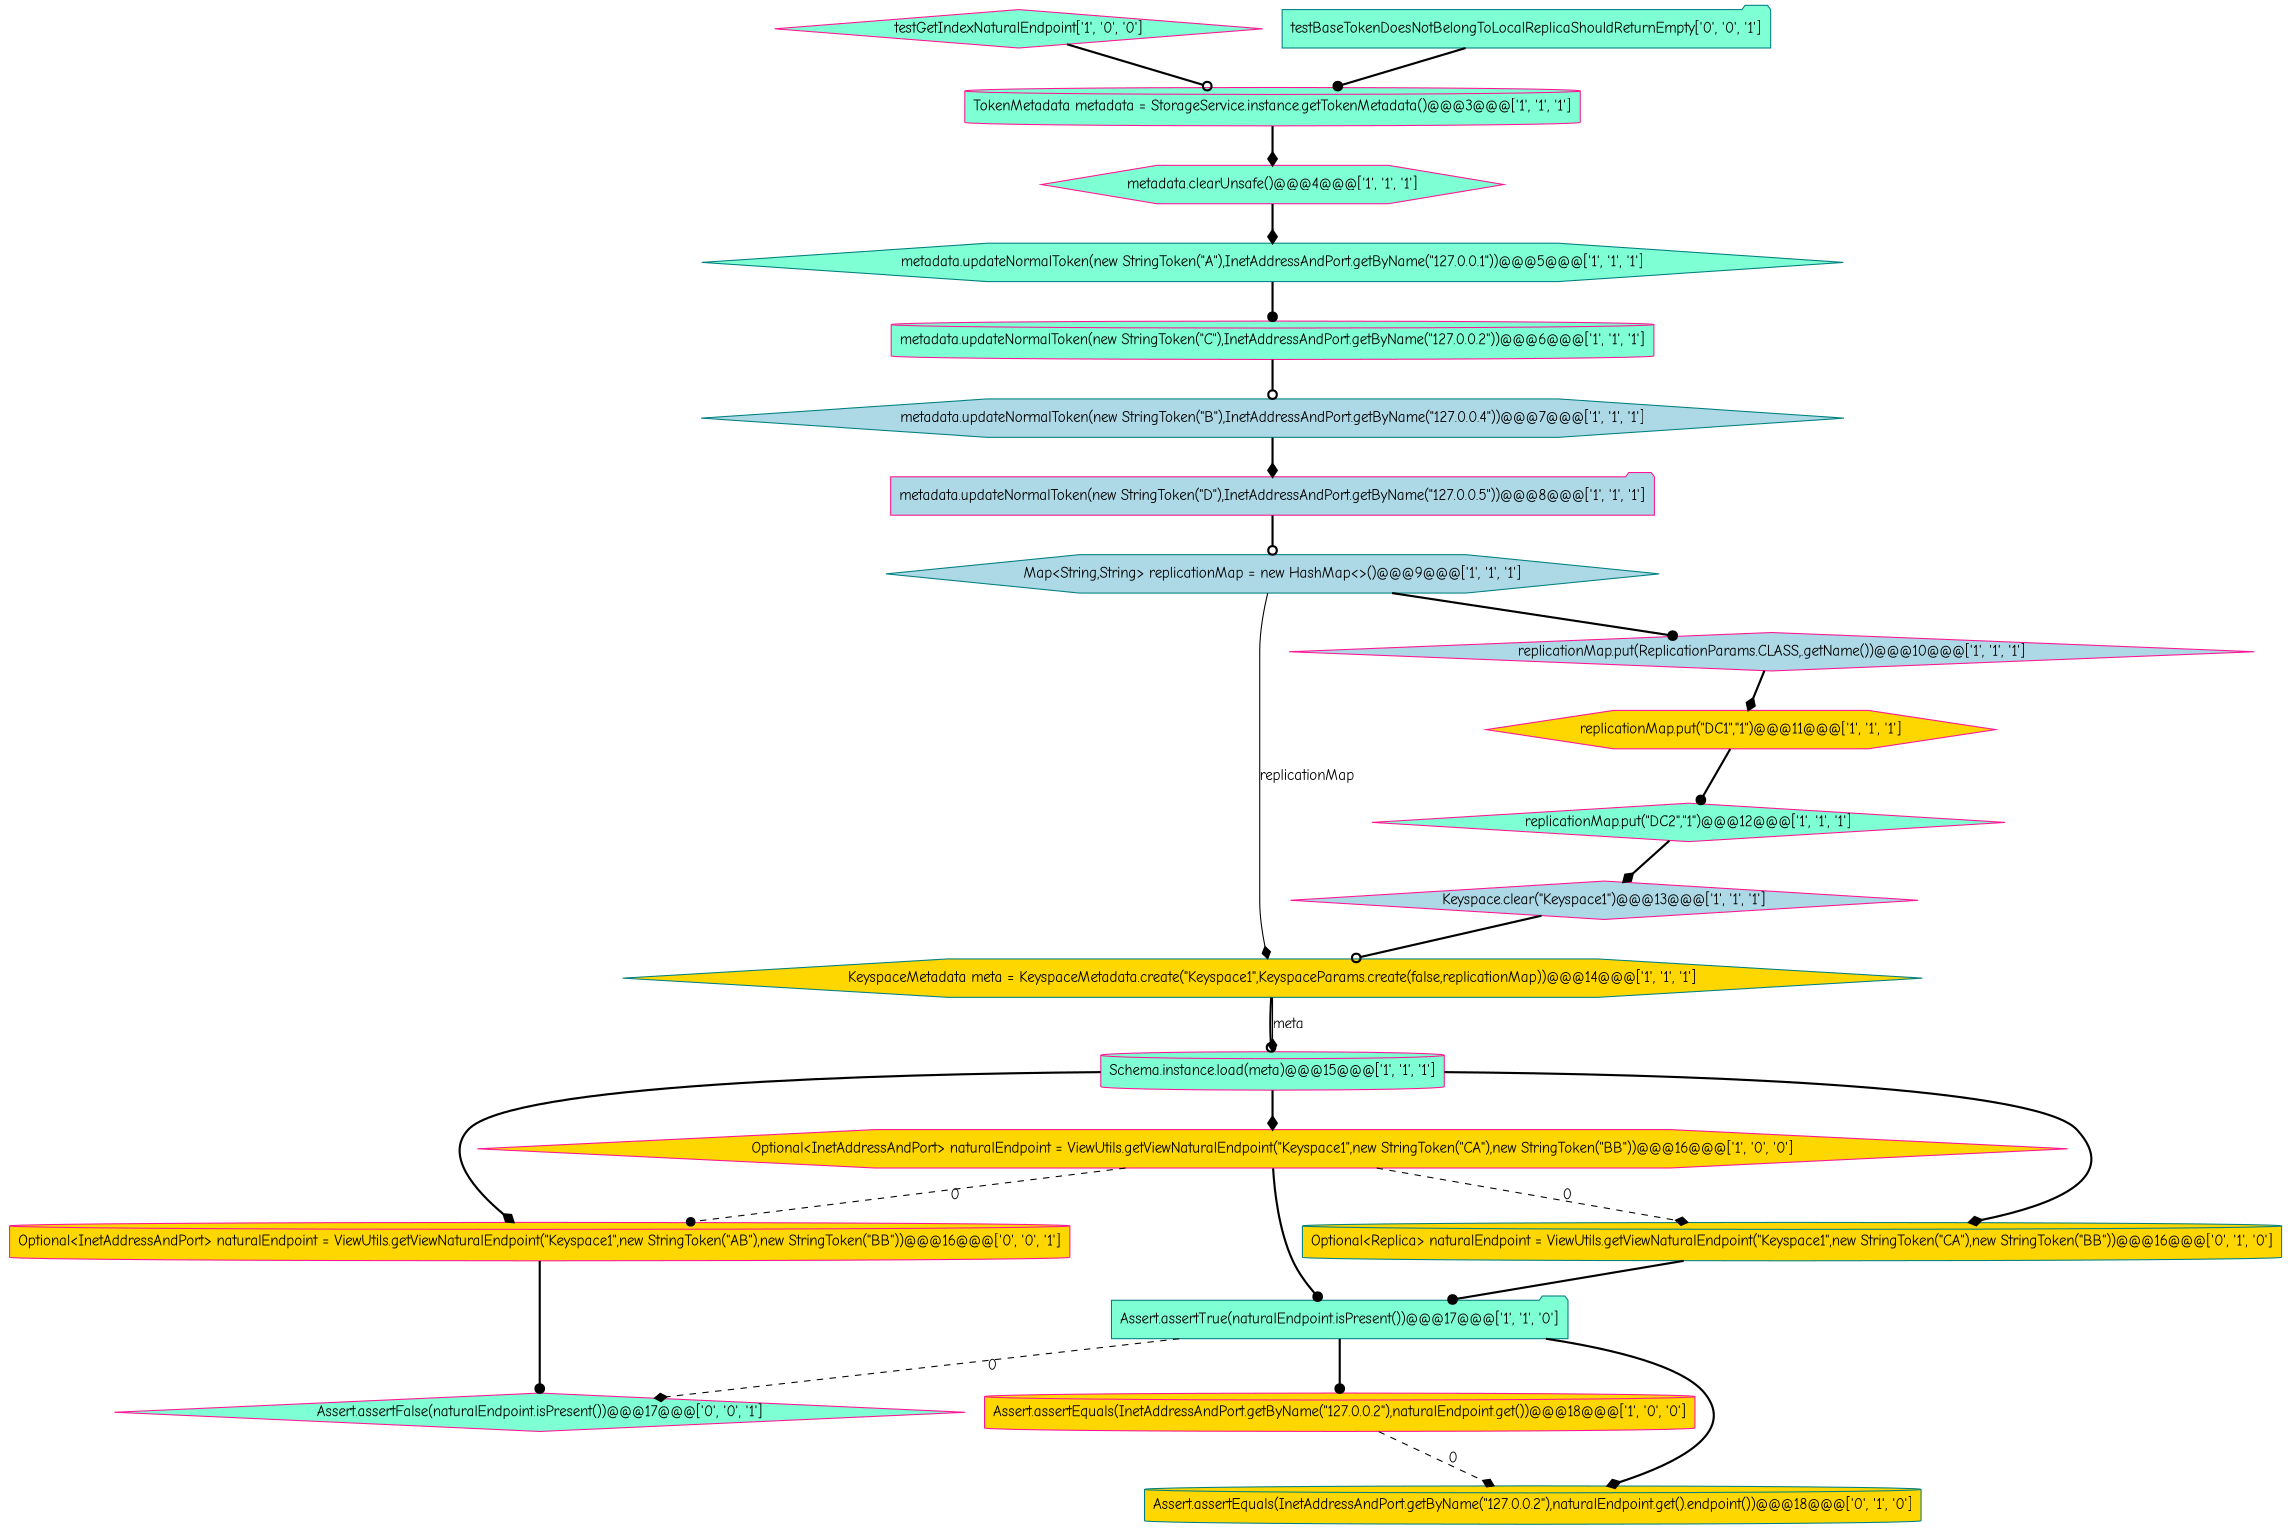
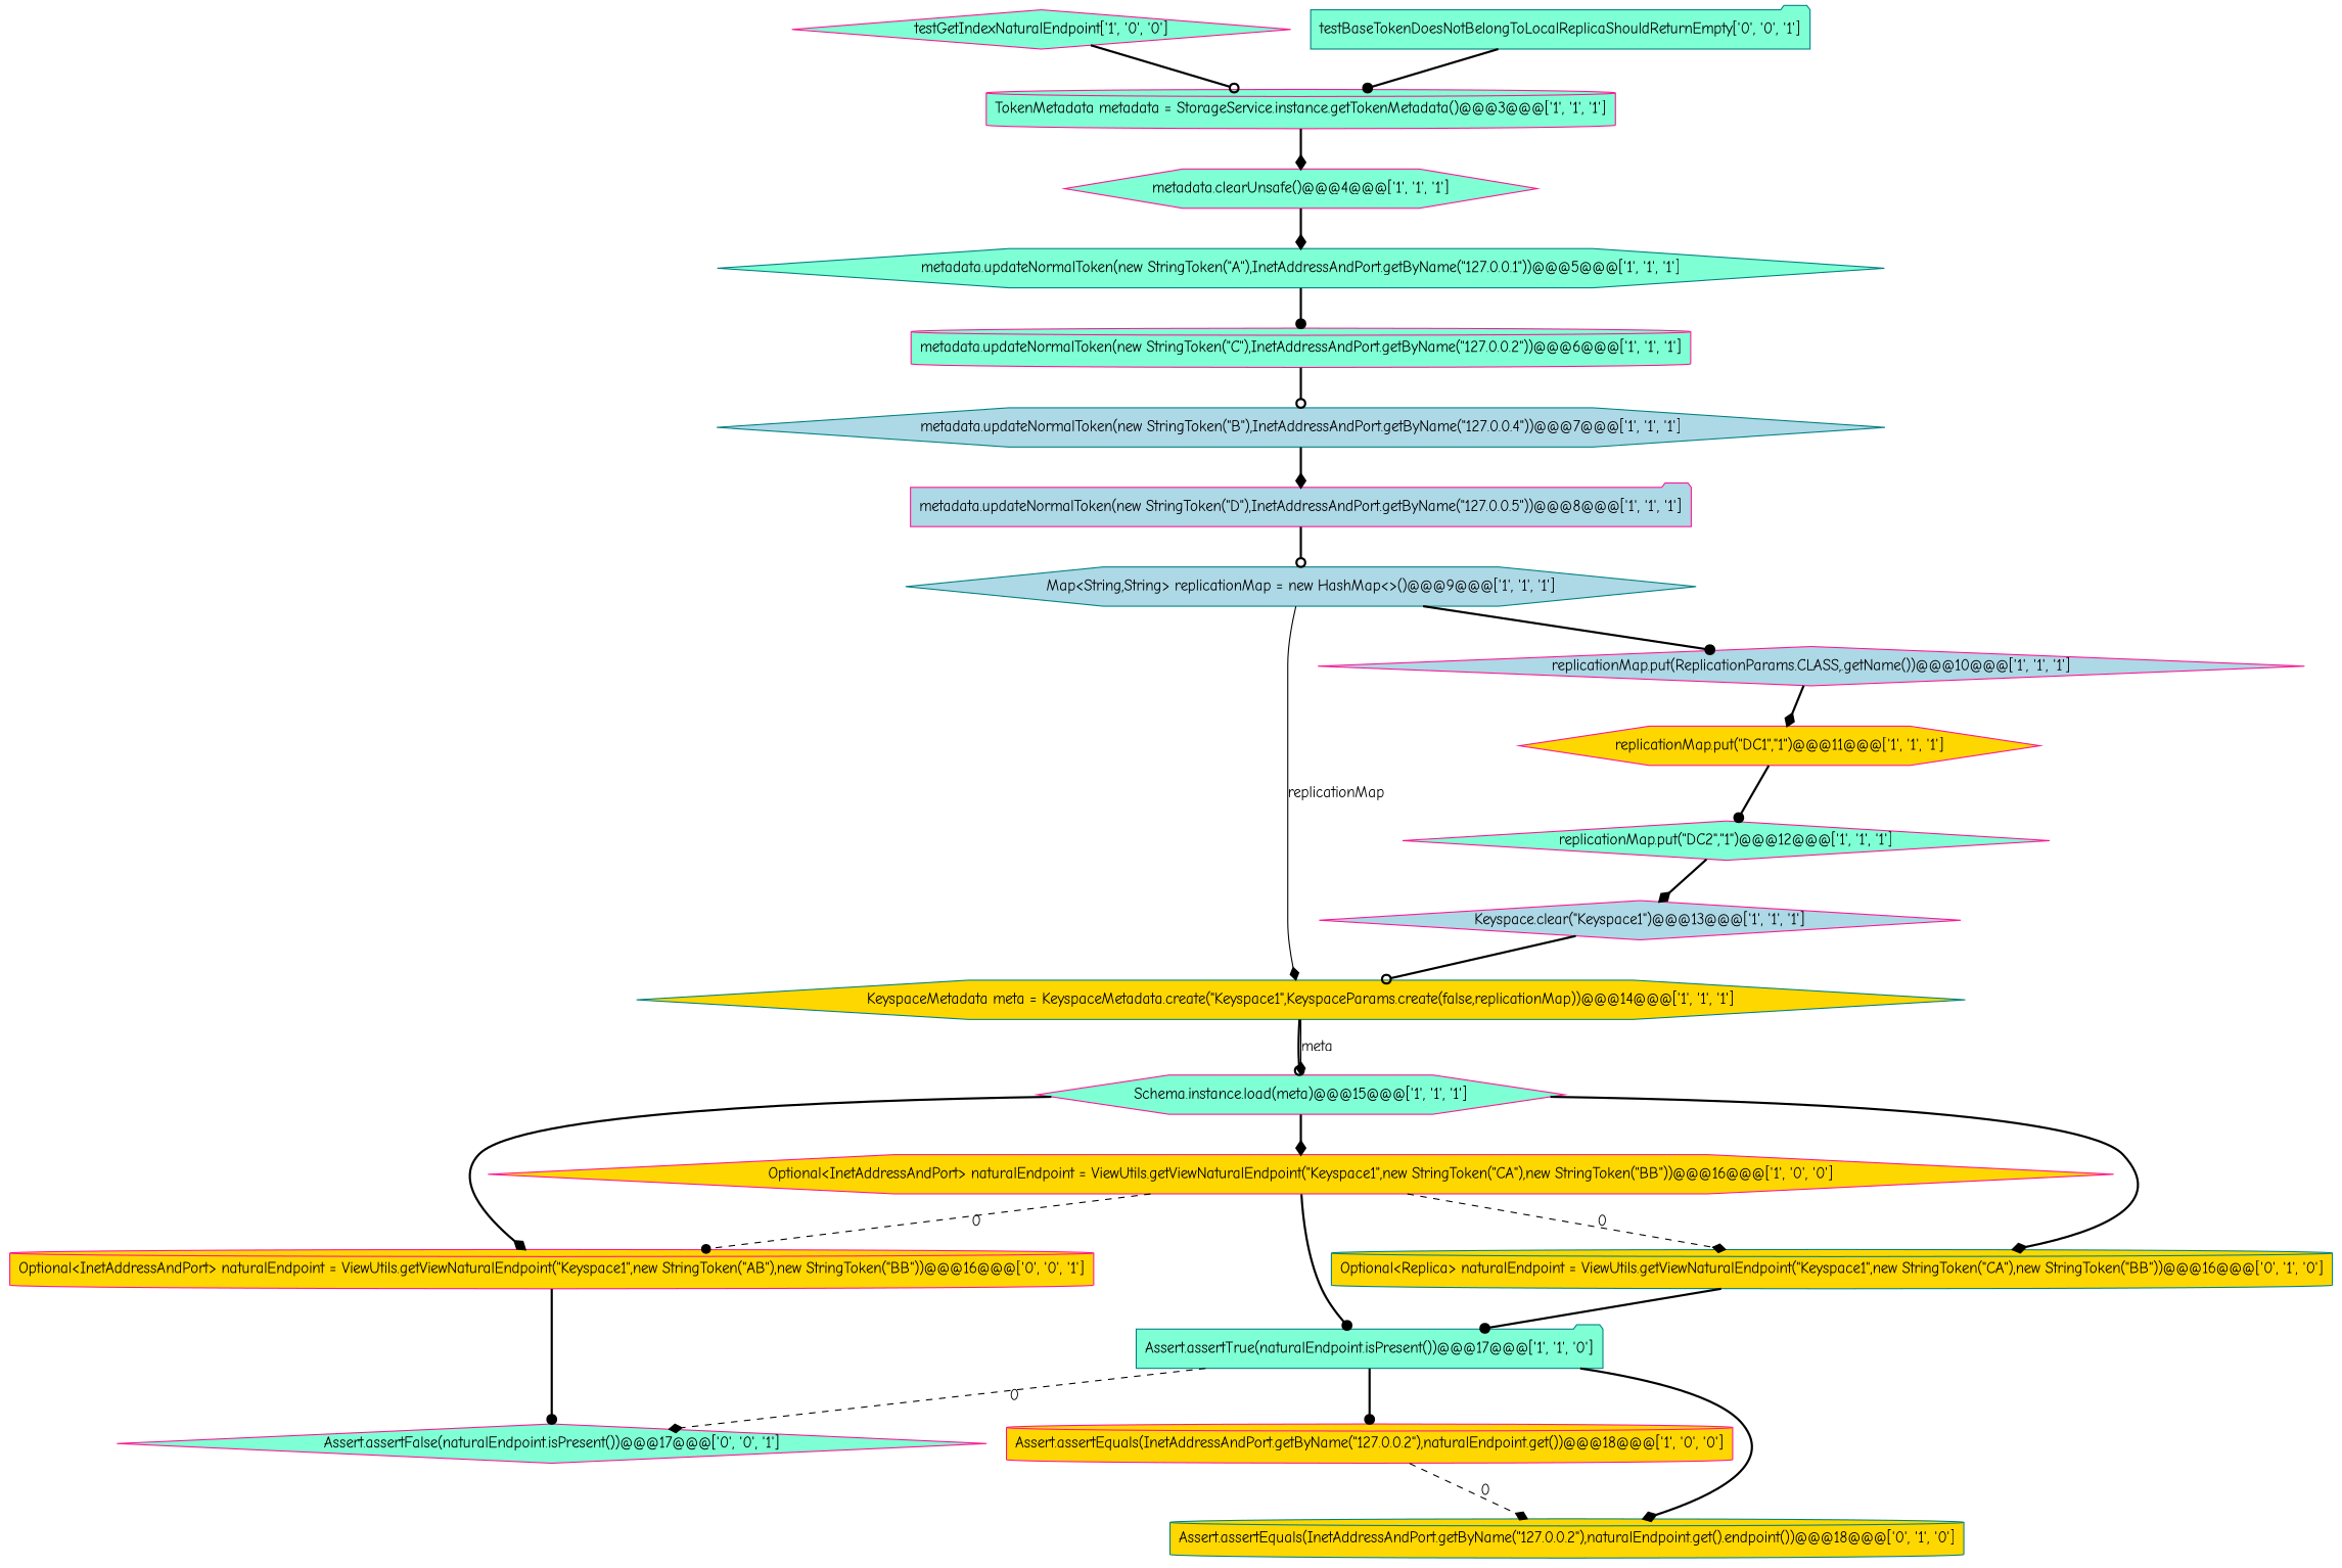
  digraph {
    fontname="Comic Neue"
    node [color=deeppink fillcolor=aquamarine fontname="Comic Neue" shape=hexagon style=filled]
    edge [arrowhead=diamond fontname="Comic Neue" style=bold]
    n1 [label="testGetIndexNaturalEndpoint['1', '0', '0']" shape=diamond]
    n2 [label="TokenMetadata metadata = StorageService.instance.getTokenMetadata()@@@3@@@['1', '1', '1']" shape=cylinder]
    n3 [label="metadata.clearUnsafe()@@@4@@@['1', '1', '1']"]
    n4 [fillcolor=gold label="Assert.assertEquals(InetAddressAndPort.getByName(\"127.0.0.2\"),naturalEndpoint.get())@@@18@@@['1', '0', '0']" shape=cylinder]
    n5 [color=teal fillcolor=gold label="Assert.assertEquals(InetAddressAndPort.getByName(\"127.0.0.2\"),naturalEndpoint.get().endpoint())@@@18@@@['0', '1', '0']" shape=cylinder]
    n6 [color=teal label="Assert.assertTrue(naturalEndpoint.isPresent())@@@17@@@['1', '1', '0']" shape=folder]
    n7 [label="Assert.assertFalse(naturalEndpoint.isPresent())@@@17@@@['0', '0', '1']" shape=diamond]
    n8 [color=teal fillcolor=lightblue label="Map<String,String> replicationMap = new HashMap<>()@@@9@@@['1', '1', '1']"]
    n9 [fillcolor=lightblue label="replicationMap.put(ReplicationParams.CLASS,.getName())@@@10@@@['1', '1', '1']" shape=diamond]
    n10 [color=teal fillcolor=gold label="KeyspaceMetadata meta = KeyspaceMetadata.create(\"Keyspace1\",KeyspaceParams.create(false,replicationMap))@@@14@@@['1', '1', '1']"]
    n11 [fillcolor=gold label="replicationMap.put(\"DC1\",\"1\")@@@11@@@['1', '1', '1']"]
-   n12 [label="Schema.instance.load(meta)@@@15@@@['1', '1', '1']" shape=cylinder]
+   n12 [label="Schema.instance.load(meta)@@@15@@@['1', '1', '1']"]
    n13 [color=teal label="metadata.updateNormalToken(new StringToken(\"A\"),InetAddressAndPort.getByName(\"127.0.0.1\"))@@@5@@@['1', '1', '1']"]
    n14 [fillcolor=gold label="Optional<InetAddressAndPort> naturalEndpoint = ViewUtils.getViewNaturalEndpoint(\"Keyspace1\",new StringToken(\"CA\"),new StringToken(\"BB\"))@@@16@@@['1', '0', '0']"]
    n15 [color=teal fillcolor=gold label="Optional<Replica> naturalEndpoint = ViewUtils.getViewNaturalEndpoint(\"Keyspace1\",new StringToken(\"CA\"),new StringToken(\"BB\"))@@@16@@@['0', '1', '0']" shape=cylinder]
    n16 [fillcolor=gold label="Optional<InetAddressAndPort> naturalEndpoint = ViewUtils.getViewNaturalEndpoint(\"Keyspace1\",new StringToken(\"AB\"),new StringToken(\"BB\"))@@@16@@@['0', '0', '1']" shape=cylinder]
    n17 [fillcolor=lightblue label="metadata.updateNormalToken(new StringToken(\"D\"),InetAddressAndPort.getByName(\"127.0.0.5\"))@@@8@@@['1', '1', '1']" shape=folder]
    n18 [label="metadata.updateNormalToken(new StringToken(\"C\"),InetAddressAndPort.getByName(\"127.0.0.2\"))@@@6@@@['1', '1', '1']" shape=cylinder]
    n19 [color=teal fillcolor=lightblue label="metadata.updateNormalToken(new StringToken(\"B\"),InetAddressAndPort.getByName(\"127.0.0.4\"))@@@7@@@['1', '1', '1']"]
    n20 [label="replicationMap.put(\"DC2\",\"1\")@@@12@@@['1', '1', '1']" shape=diamond]
    n21 [fillcolor=lightblue label="Keyspace.clear(\"Keyspace1\")@@@13@@@['1', '1', '1']" shape=diamond]
    n22 [color=teal label="testBaseTokenDoesNotBelongToLocalReplicaShouldReturnEmpty['0', '0', '1']" shape=folder]
    n1 -> n2 [arrowhead=odot]
    n2 -> n3
    n3 -> n13
    n4 -> n5 [label=0 style=dashed]
    n6 -> n4 [arrowhead=dot]
    n6 -> n5
    n6 -> n7 [label=0 style=dashed]
    n8 -> n9 [arrowhead=dot]
    n8 -> n10 [label=replicationMap style=solid]
    n9 -> n11
    n10 -> n12 [arrowhead=odot]
    n10 -> n12 [label=meta style=solid]
    n11 -> n20 [arrowhead=dot]
    n12 -> n14
    n12 -> n15
    n12 -> n16
    n13 -> n18 [arrowhead=dot]
    n14 -> n6 [arrowhead=dot]
    n14 -> n15 [label=0 style=dashed]
    n14 -> n16 [arrowhead=dot label=0 style=dashed]
    n15 -> n6 [arrowhead=dot]
    n16 -> n7 [arrowhead=dot]
    n17 -> n8 [arrowhead=odot]
    n18 -> n19 [arrowhead=odot]
    n19 -> n17
    n20 -> n21
    n21 -> n10 [arrowhead=odot]
    n22 -> n2 [arrowhead=dot]
  }
